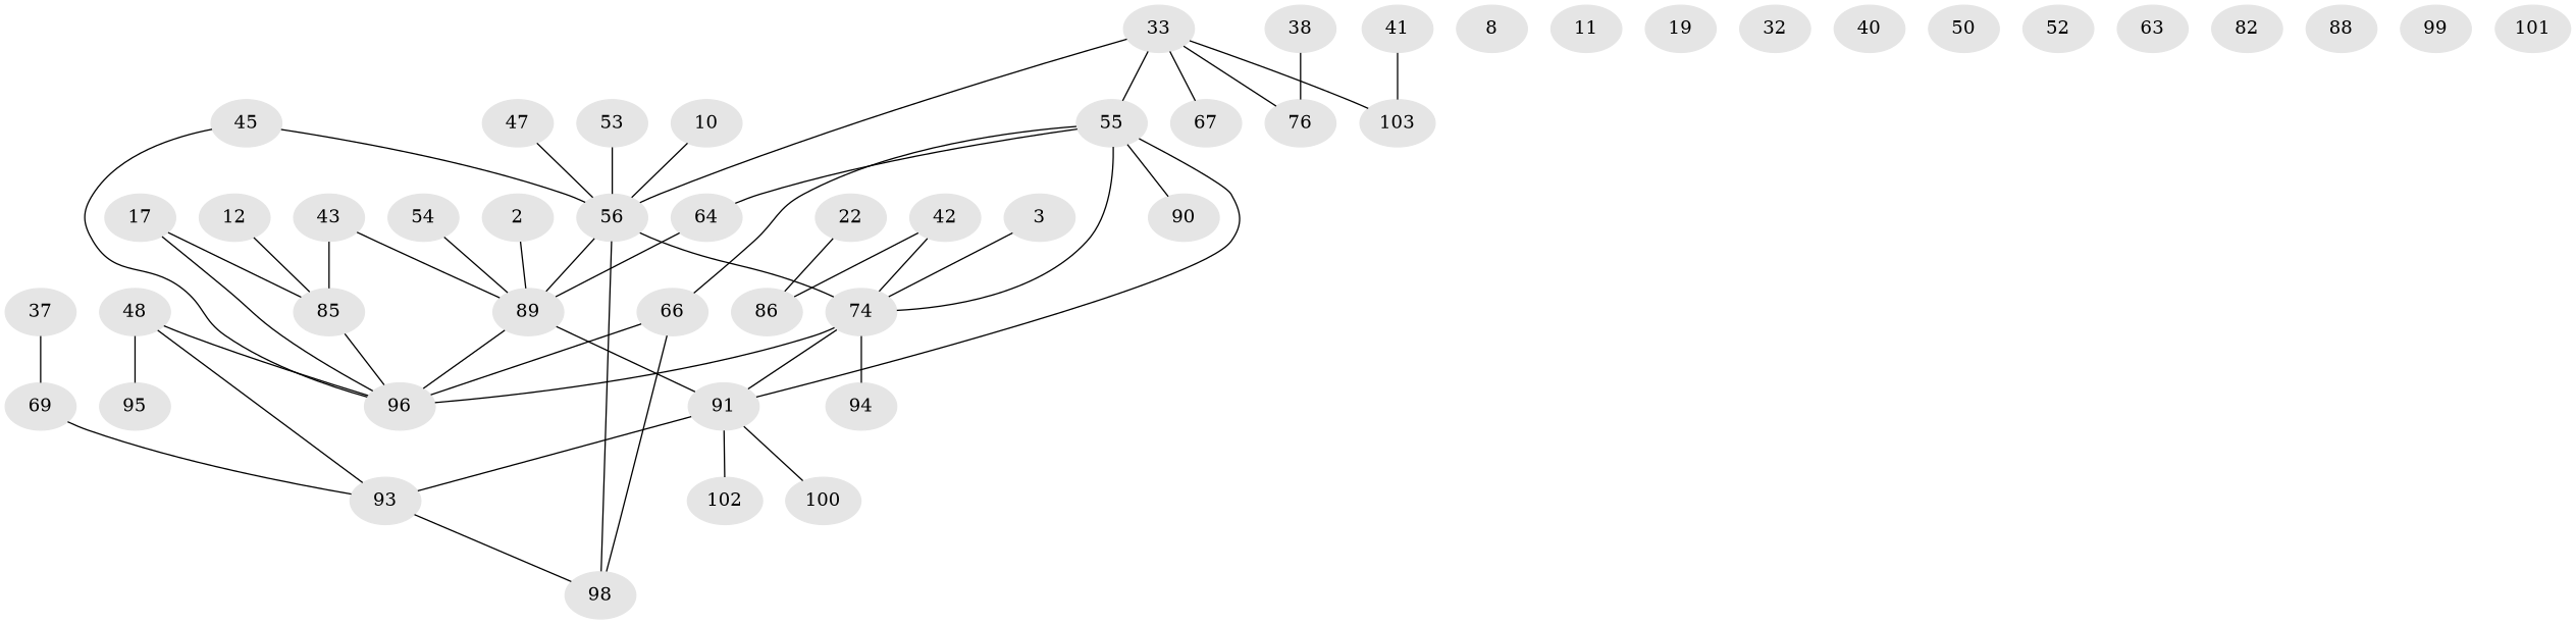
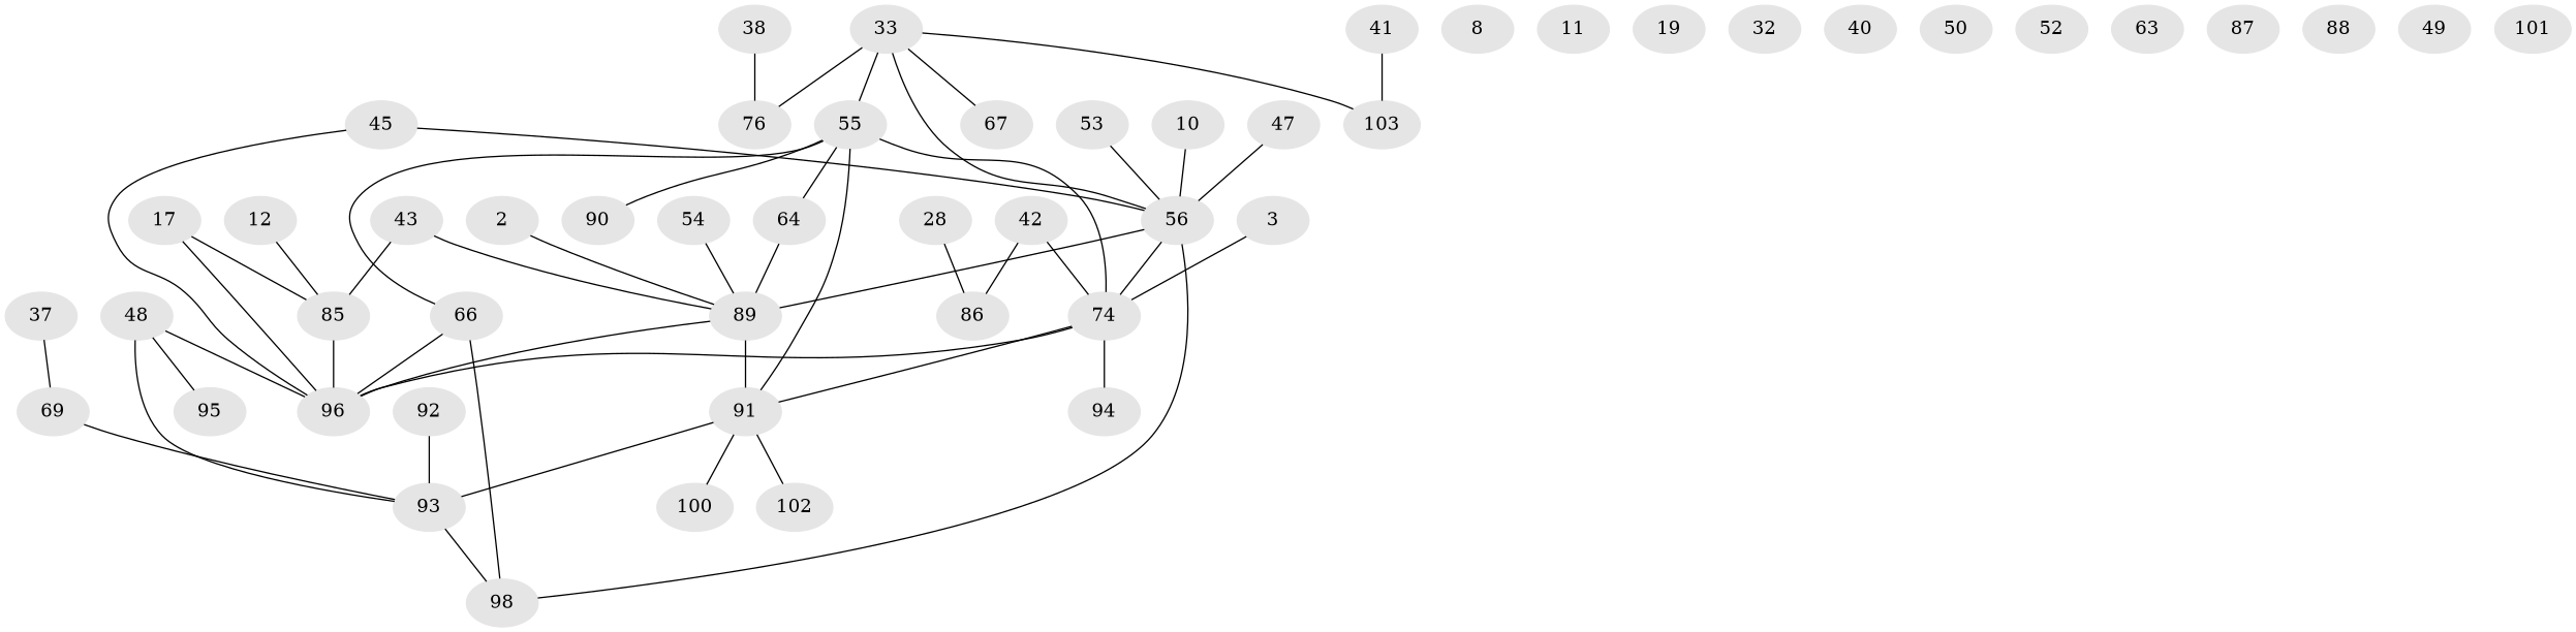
  graph {
    node [color=gray90 style=filled]
    89 [super="+20+72+78+34+83+36"]
    96 [super="+14+84+79+71+44+28"]
    91 [super="+73+81+82"]
    2
    74 [super="+62+68+61"]
    94
    3
    8
    11
    12
    85
    56 [super="+6+9"]
    98 [super="+77+97"]
    n14 [label=10]
    17
    19
-   22
+   22 [label=28]
    86
    32
    33 [super="+21"]
    55
    67
    76
    103
    64
    66
    90
    37
    69
    93 [super="+60+49"]
    38
    40
    41
    42 [super="+26"]
    43
    45
    47
    48 [super="+46"]
    95
    50
    52
    53
    54
    100
    102
    63
-   87 [label=82]
+   87
    88
-   99
+   92
+   99 [label=49]
    101
    89 -- 96
    89 -- 91 [weight=2]
    91 -- 93 [weight=2]
    91 -- 100
    91 -- 102
    2 -- 89
    74 -- 96 [weight=2]
    74 -- 91
    74 -- 94
    3 -- 74
    12 -- 85
    85 -- 96
    56 -- 89 [weight=3]
    56 -- 74 [weight=4]
    56 -- 98 [weight=2]
    n14 -- 56
    17 -- 96
    17 -- 85
    22 -- 86
    33 -- 56
    33 -- 55 [weight=2]
    33 -- 67
    33 -- 76
    33 -- 103
    55 -- 91
    55 -- 74 [weight=2]
    55 -- 64
    55 -- 66
    55 -- 90
    64 -- 89
    66 -- 96
    66 -- 98 [weight=2]
    37 -- 69
    69 -- 93
    93 -- 98
    38 -- 76
    41 -- 103
    42 -- 74
    42 -- 86
    43 -- 89
    43 -- 85
    45 -- 96
    45 -- 56
    47 -- 56
    48 -- 96
    48 -- 93 [weight=2]
    48 -- 95
    53 -- 56
    54 -- 89
+   92 -- 93
  }
